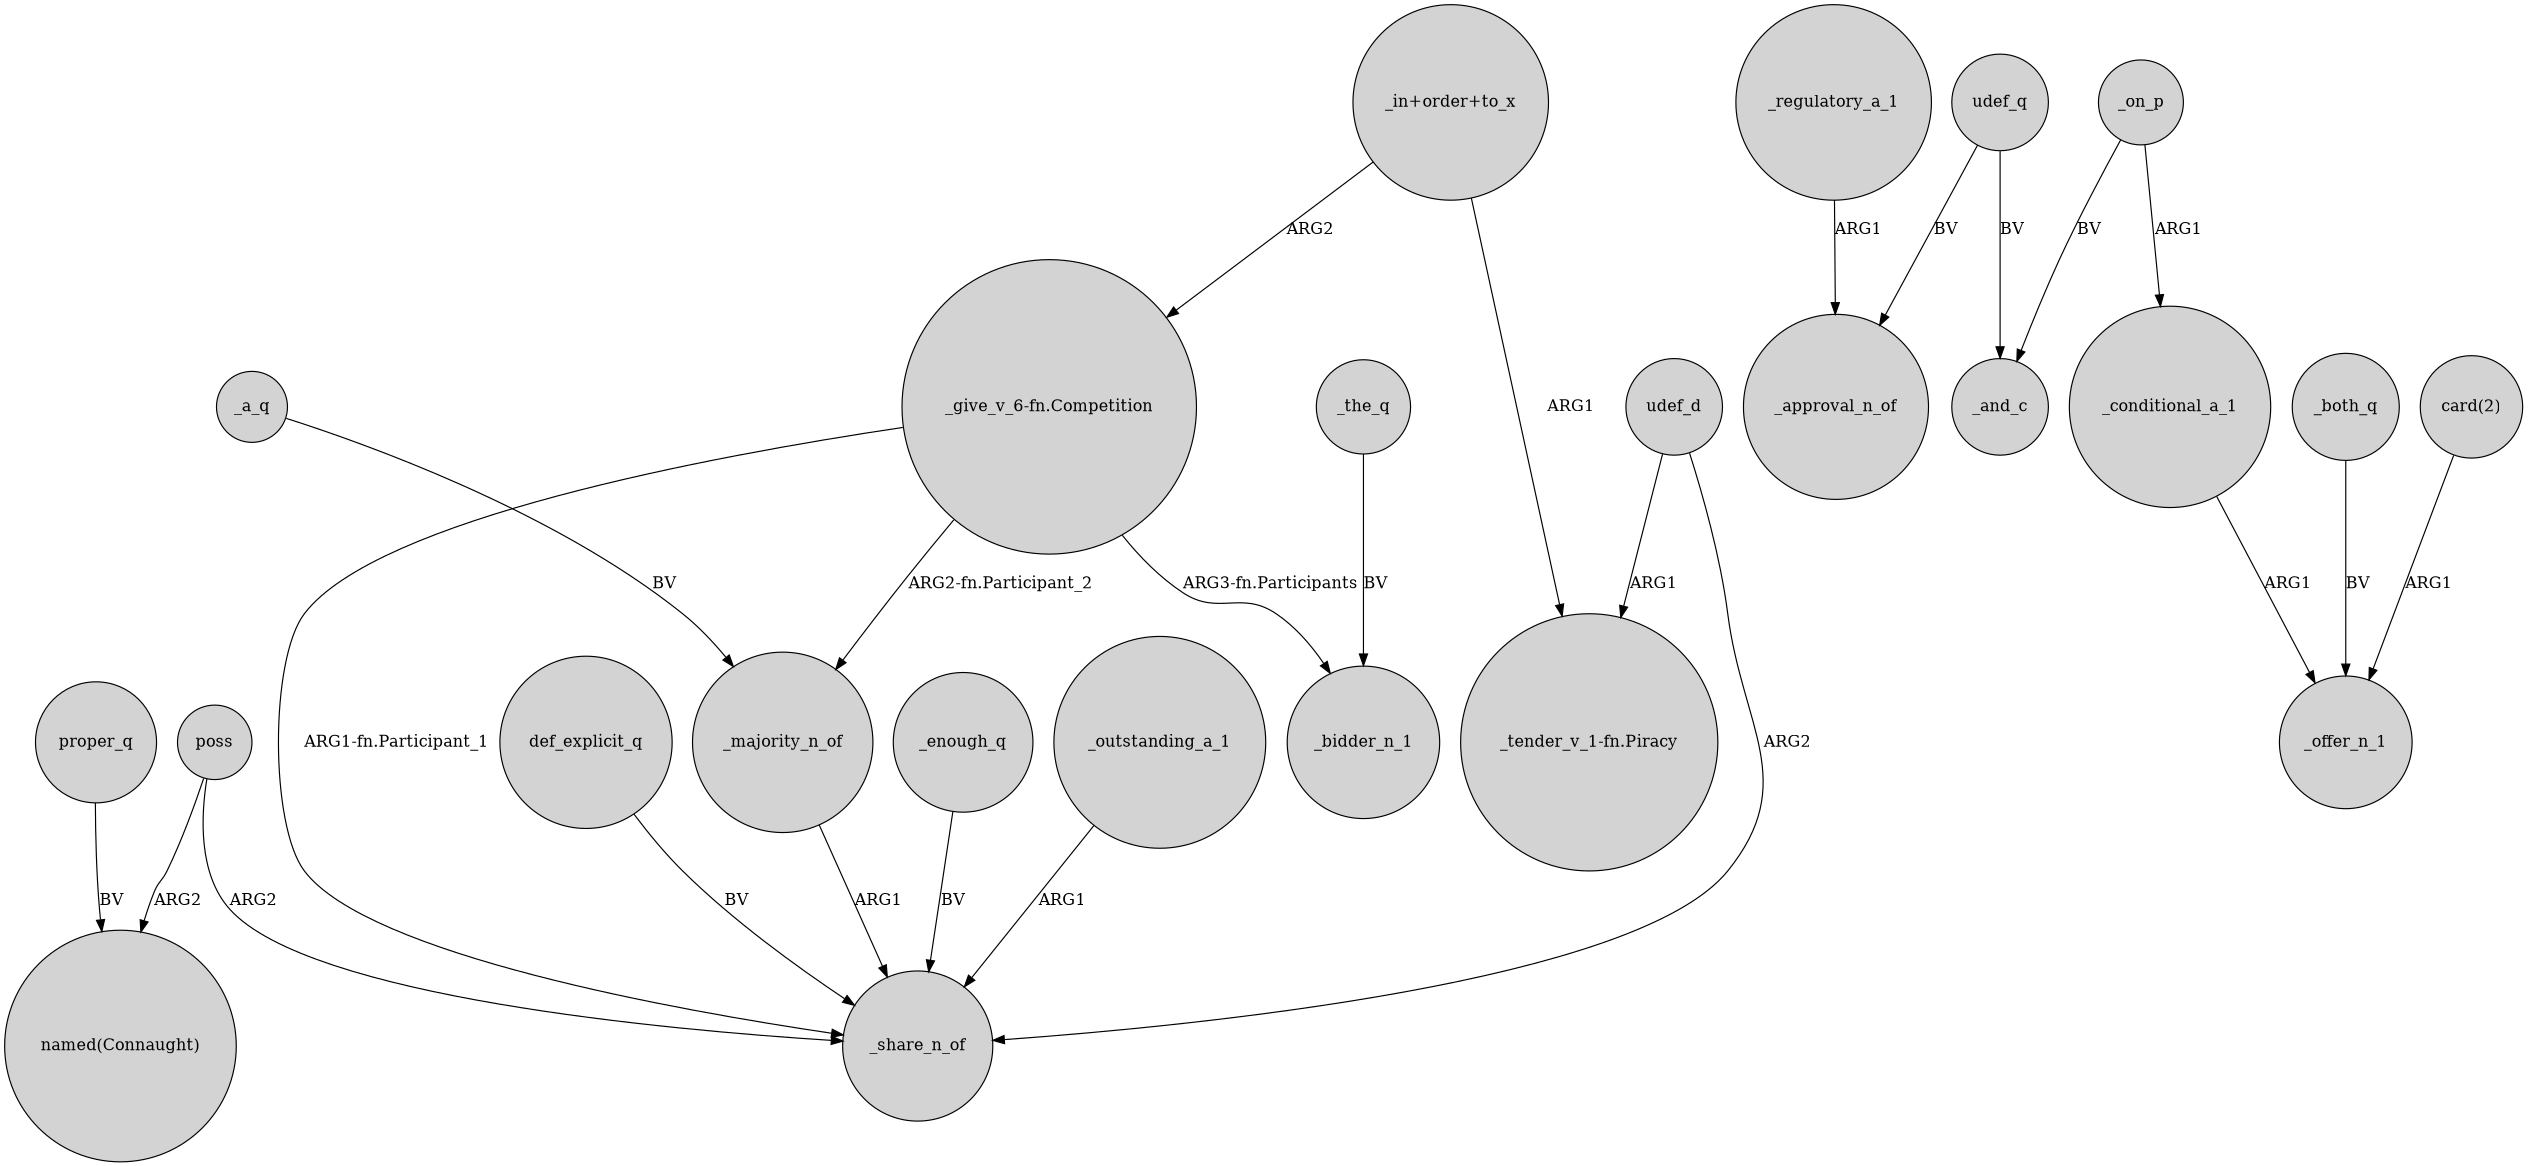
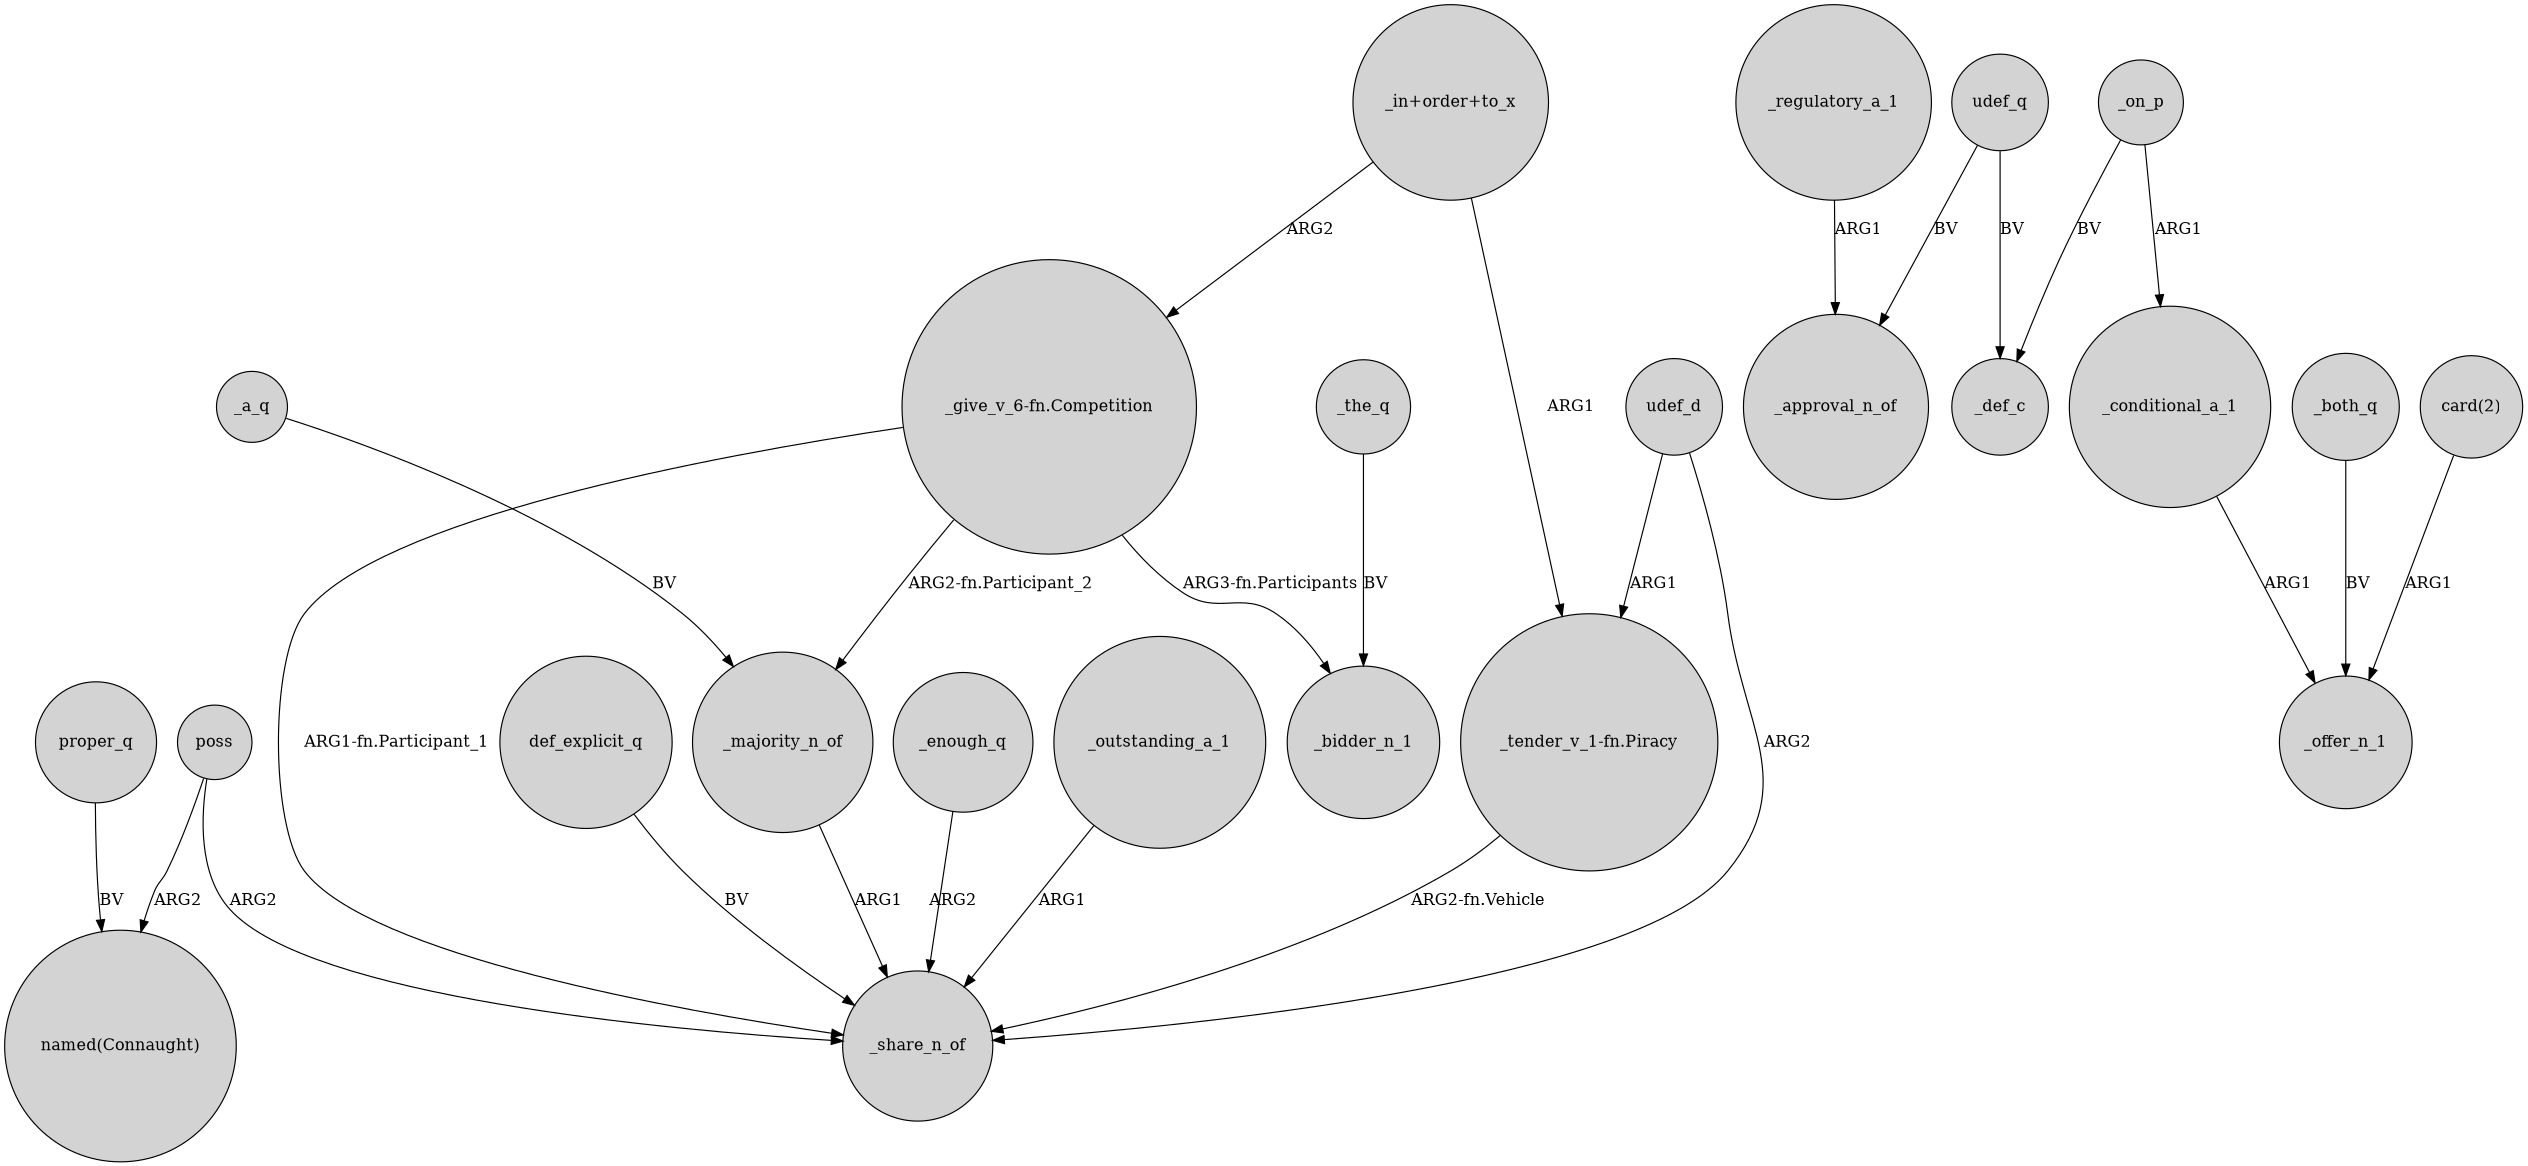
  digraph {
    node [shape=circle style=filled]
    n1 [label="_give_v_6-fn.Competition"]
    _share_n_of
    _majority_n_of
    _bidder_n_1
    proper_q
    "named(Connaught)"
    _a_q
    poss
    udef_q
    _approval_n_of
-   _and_c
+   _and_c [label=_def_c]
    _both_q
    _offer_n_1
    "_in+order+to_x"
    "_tender_v_1-fn.Piracy"
    def_explicit_q
    _the_q
    n18 [label=udef_d]
    _enough_q
    _on_p
    _conditional_a_1
    _outstanding_a_1
    _regulatory_a_1
    "card(2)"
    n1 -> _share_n_of [label="ARG1-fn.Participant_1"]
    n1 -> _majority_n_of [label="ARG2-fn.Participant_2"]
    n1 -> _bidder_n_1 [label="ARG3-fn.Participants"]
    _majority_n_of -> _share_n_of [label=ARG1]
    proper_q -> "named(Connaught)" [label=BV]
    _a_q -> _majority_n_of [label=BV]
    poss -> _share_n_of [label=ARG2]
    poss -> "named(Connaught)" [label=ARG2]
    udef_q -> _approval_n_of [label=BV]
    udef_q -> _and_c [label=BV]
    _both_q -> _offer_n_1 [label=BV]
    "_in+order+to_x" -> n1 [label=ARG2]
    "_in+order+to_x" -> "_tender_v_1-fn.Piracy" [label=ARG1]
+   "_tender_v_1-fn.Piracy" -> _share_n_of [label="ARG2-fn.Vehicle"]
    def_explicit_q -> _share_n_of [label=BV]
    _the_q -> _bidder_n_1 [label=BV]
    n18 -> _share_n_of [label=ARG2]
    n18 -> "_tender_v_1-fn.Piracy" [label=ARG1]
-   _enough_q -> _share_n_of [label=BV]
+   _enough_q -> _share_n_of [label=ARG2]
    _on_p -> _and_c [label=BV]
    _on_p -> _conditional_a_1 [label=ARG1]
    _conditional_a_1 -> _offer_n_1 [label=ARG1]
    _outstanding_a_1 -> _share_n_of [label=ARG1]
    _regulatory_a_1 -> _approval_n_of [label=ARG1]
    "card(2)" -> _offer_n_1 [label=ARG1]
  }
